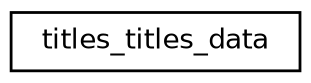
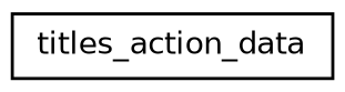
  digraph {
    rankdir=TB
-   n1 [color=black fillcolor=white fontname=Helvetica fontsize=10 height=0.2 label=titles_titles_data shape=record style=filled width=0.4]
+   n1 [color=black fillcolor=white fontname=Helvetica fontsize=10 height=0.2 label=titles_action_data shape=record style=filled width=0.4]
  }
